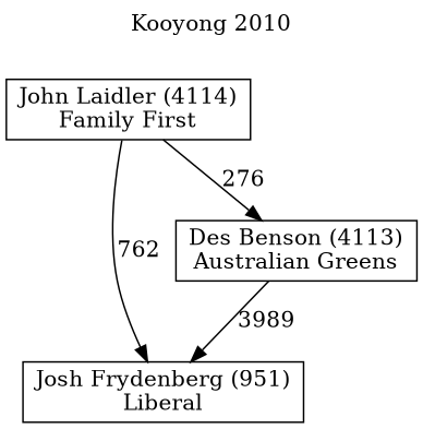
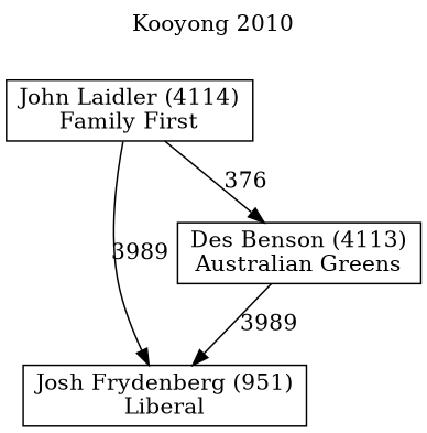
  digraph {
    label="Kooyong 2010"
    labelloc=t
    mclimit=10
    node [shape=box]
    n1 [label="Josh Frydenberg (951)\nLiberal"]
    n2 [label="Des Benson (4113)\nAustralian Greens"]
    n3 [label="John Laidler (4114)\nFamily First"]
    n2 -> n1 [label=3989]
-   n3 -> n1 [label=762]
-   n3 -> n2 [label=276]
+   n3 -> n1 [label=3989]
+   n3 -> n2 [label=376]
  }
